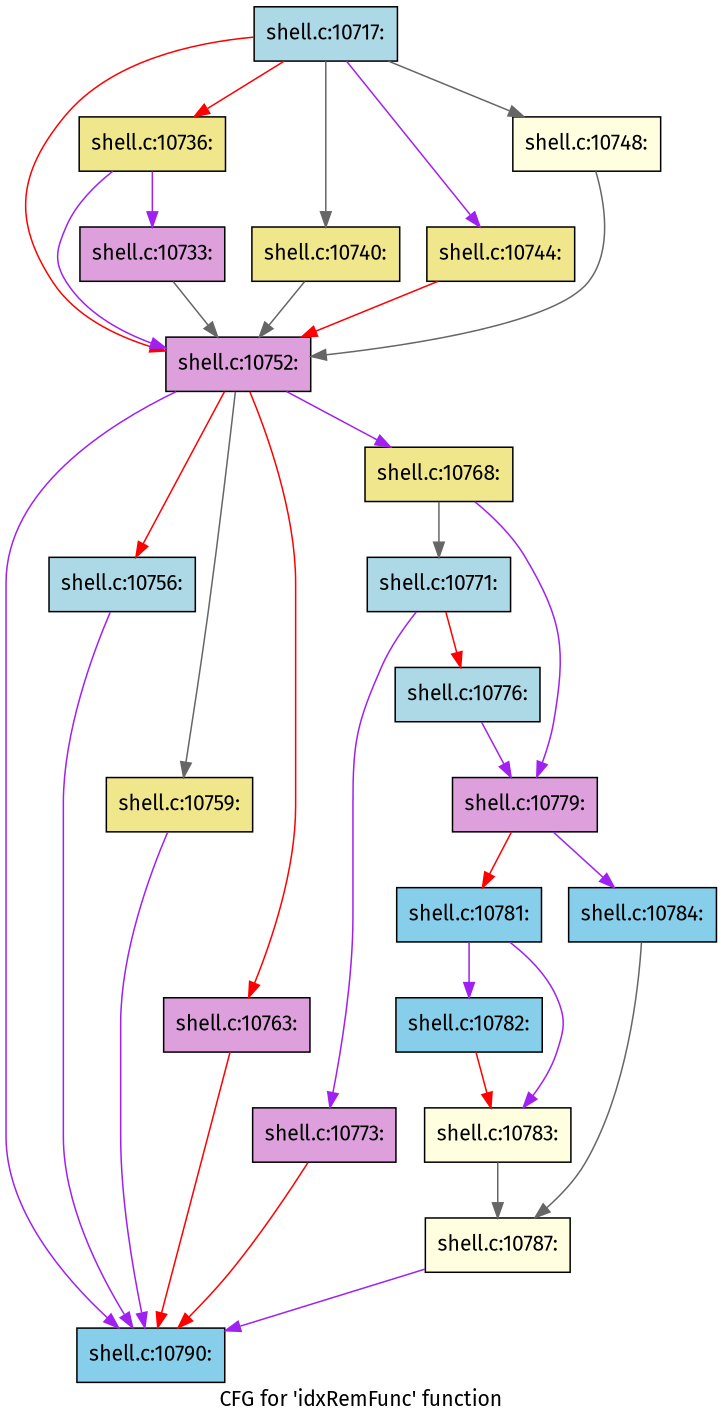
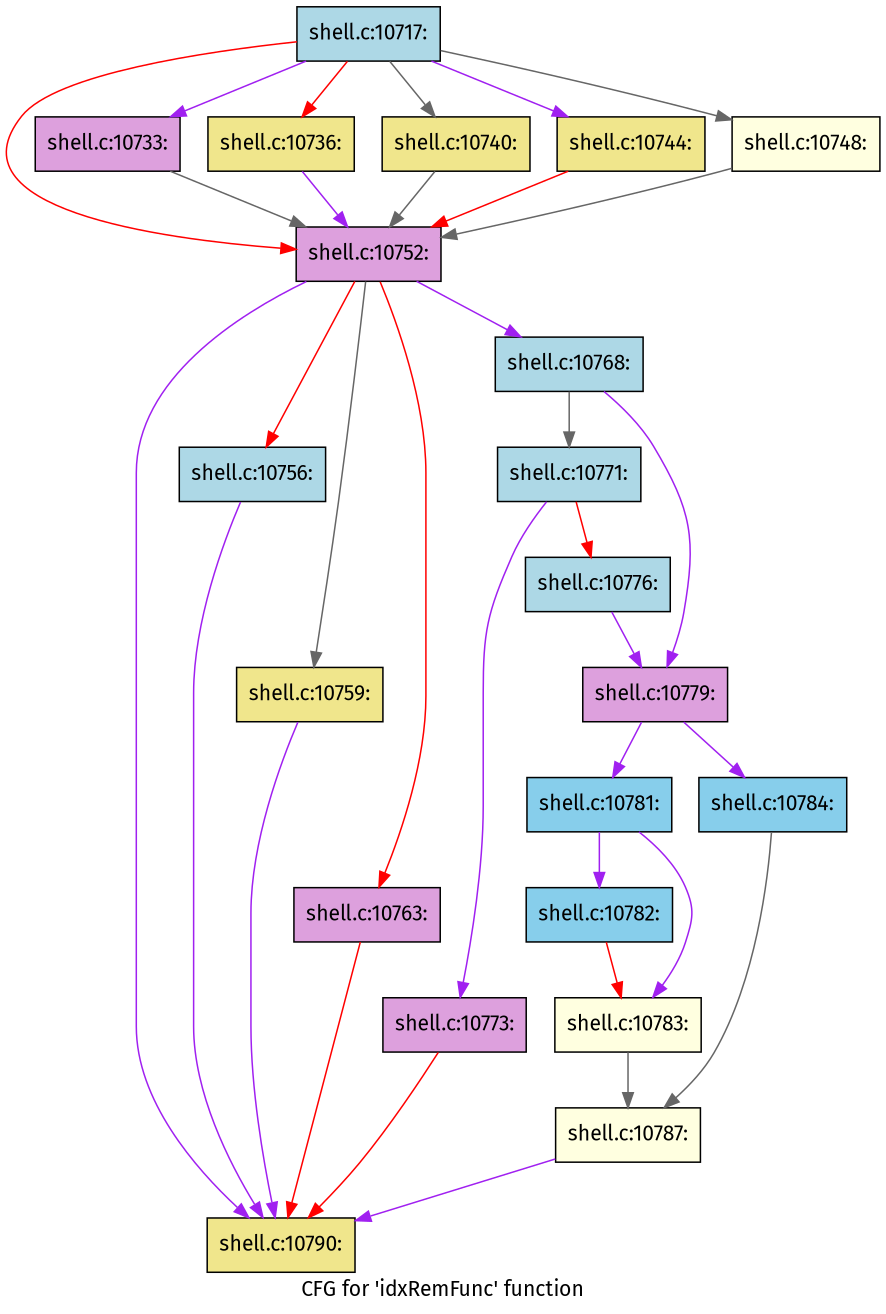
  digraph {
    fontname="Fira Sans"
    label="CFG for 'idxRemFunc' function"
    node [fillcolor=khaki fontname="Fira Sans" shape=record style=filled]
    edge [color=purple fontname="Fira Sans"]
    n1 [fillcolor=lightblue label="{shell.c:10717:}"]
    n2 [fillcolor=plum label="{shell.c:10752:}"]
    n3 [fillcolor=plum label="{shell.c:10733:}"]
    n4 [label="{shell.c:10736:}"]
    n5 [label="{shell.c:10740:}"]
    n6 [label="{shell.c:10744:}"]
    n7 [fillcolor=lightyellow label="{shell.c:10748:}"]
-   n8 [fillcolor=skyblue label="{shell.c:10790:}"]
+   n8 [label="{shell.c:10790:}"]
    n9 [fillcolor=lightblue label="{shell.c:10756:}"]
    n10 [label="{shell.c:10759:}"]
    n11 [fillcolor=plum label="{shell.c:10763:}"]
-   n12 [label="{shell.c:10768:}"]
+   n12 [fillcolor=lightblue label="{shell.c:10768:}"]
    n13 [fillcolor=lightblue label="{shell.c:10771:}"]
    n14 [fillcolor=plum label="{shell.c:10779:}"]
    n15 [fillcolor=plum label="{shell.c:10773:}"]
    n16 [fillcolor=lightblue label="{shell.c:10776:}"]
    n17 [fillcolor=skyblue label="{shell.c:10781:}"]
    n18 [fillcolor=skyblue label="{shell.c:10784:}"]
    n19 [fillcolor=skyblue label="{shell.c:10782:}"]
    n20 [fillcolor=lightyellow label="{shell.c:10783:}"]
    n21 [fillcolor=lightyellow label="{shell.c:10787:}"]
    n1 -> n2 [color=red]
-   n4 -> n3
+   n1 -> n3
    n1 -> n4 [color=red]
    n1 -> n5 [color=gray40]
    n1 -> n6
    n1 -> n7 [color=gray40]
    n2 -> n8
    n2 -> n9 [color=red]
    n2 -> n10 [color=gray40]
    n2 -> n11 [color=red]
    n2 -> n12
    n3 -> n2 [color=gray40]
    n4 -> n2
    n5 -> n2 [color=gray40]
    n6 -> n2 [color=red]
    n7 -> n2 [color=gray40]
    n9 -> n8
    n10 -> n8
    n11 -> n8 [color=red]
    n12 -> n13 [color=gray40]
    n12 -> n14
    n13 -> n15
    n13 -> n16 [color=red]
-   n14 -> n17 [color=red]
+   n14 -> n17
    n14 -> n18
    n15 -> n8 [color=red]
    n16 -> n14
    n17 -> n19
    n17 -> n20
    n18 -> n21 [color=gray40]
    n19 -> n20 [color=red]
    n20 -> n21 [color=gray40]
    n21 -> n8
  }
